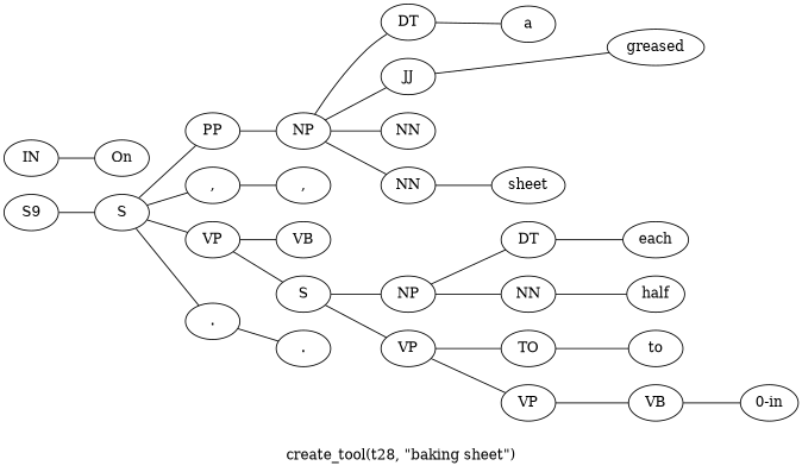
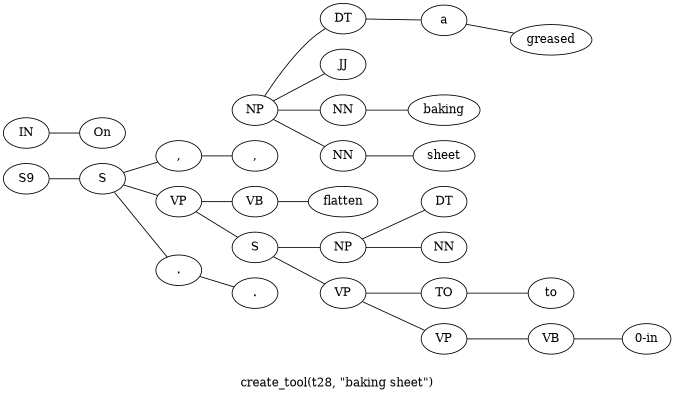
  graph {
    label="create_tool(t28, \"baking sheet\")"
    rankdir=LR
    n1 [label=S9]
    n2 [label=S]
-   n3 [label=PP]
    n4 [label=","]
    n5 [label=VP]
    n6 [label="."]
    n7 [label=NP]
    n8 [label=","]
    n9 [label=VB]
    n10 [label=S]
    n11 [label="."]
    n12 [label=IN]
    n13 [label=On]
    n14 [label=DT]
    n15 [label=JJ]
    n16 [label=NN]
    n17 [label=NN]
    n18 [label=a]
    n19 [label=greased]
+   n20 [label=baking]
    n21 [label=sheet]
+   n22 [label=flatten]
    n23 [label=NP]
    n24 [label=VP]
    n25 [label=DT]
    n26 [label=NN]
    n27 [label=TO]
    n28 [label=VP]
-   n29 [label=each]
-   n30 [label=half]
    n31 [label=to]
    n32 [label=VB]
    n33 [label="0-in"]
    n1 -- n2
-   n2 -- n3
    n2 -- n4
    n2 -- n5
    n2 -- n6
-   n3 -- n7
    n4 -- n8
    n5 -- n9
    n5 -- n10
    n6 -- n11
    n7 -- n14
    n7 -- n15
    n7 -- n16
    n7 -- n17
+   n9 -- n22
    n10 -- n23
    n10 -- n24
    n12 -- n13
    n14 -- n18
-   n15 -- n19
+   n18 -- n19
+   n16 -- n20
    n17 -- n21
    n23 -- n25
    n23 -- n26
    n24 -- n27
    n24 -- n28
-   n25 -- n29
-   n26 -- n30
    n27 -- n31
    n28 -- n32
    n32 -- n33
  }
